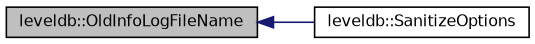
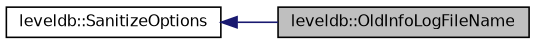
  digraph {
    rankdir=LR
    node [color=black fontname=Helvetica fontsize=10 shape=record style=filled]
    n1 [fillcolor=grey75 fontcolor=black height=0.2 label="leveldb::OldInfoLogFileName" width=0.4]
    n2 [fillcolor=white height=0.2 label="leveldb::SanitizeOptions" width=0.4]
-   n1 -> n2 [color=midnightblue dir=back fontname=Helvetica fontsize=10 labelfontname=Helvetica labelfontsize=10 style=solid]
+   n2 -> n1 [color=midnightblue dir=back fontname=Helvetica fontsize=10 labelfontname=Helvetica labelfontsize=10 style=solid]
  }
